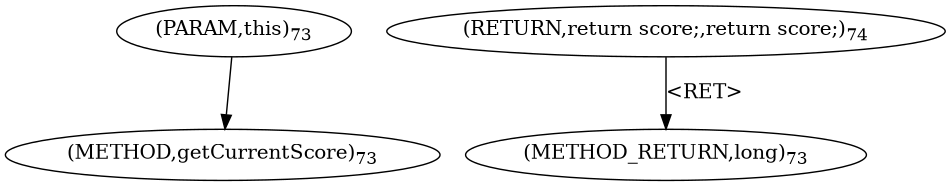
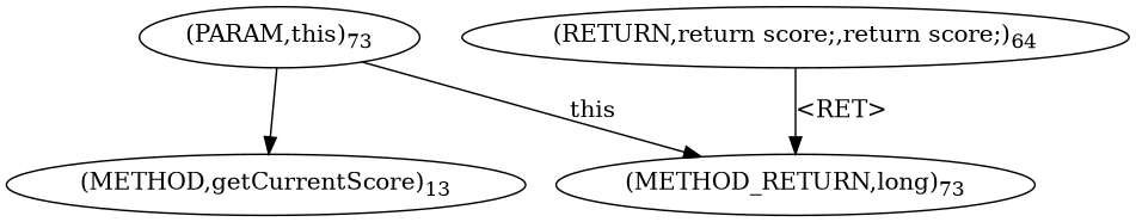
  digraph {
-   n1 [label=<(METHOD,getCurrentScore)<SUB>73</SUB>>]
+   n1 [label=<(METHOD,getCurrentScore)<SUB>13</SUB>>]
    n2 [label=<(PARAM,this)<SUB>73</SUB>>]
    n3 [label=<(METHOD_RETURN,long)<SUB>73</SUB>>]
-   n4 [label=<(RETURN,return score;,return score;)<SUB>74</SUB>>]
+   n4 [label=<(RETURN,return score;,return score;)<SUB>64</SUB>>]
    n2 -> n1
+   n2 -> n3 [label=this]
    n4 -> n3 [label="&lt;RET&gt;"]
  }
